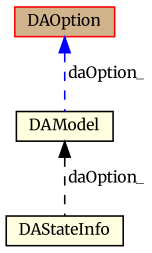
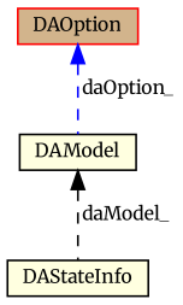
  digraph {
    fontname=Merriweather
    node [color=black fillcolor=lightyellow fontname=Merriweather fontsize=10 shape=record style=filled]
    edge [dir=back fontname=Merriweather fontsize=10 labelfontname=Helvetica labelfontsize=10 style=dashed]
    n1 [fontcolor=black height=0.2 label=DAStateInfo width=0.4]
    n2 [color=red fillcolor=tan height=0.2 label=DAOption width=0.4]
    n3 [height=0.2 label=DAModel width=0.4]
    n2 -> n3 [color=blue label=" daOption_"]
-   n3 -> n1 [color=black label=" daOption_"]
+   n3 -> n1 [color=black label=" daModel_"]
  }
